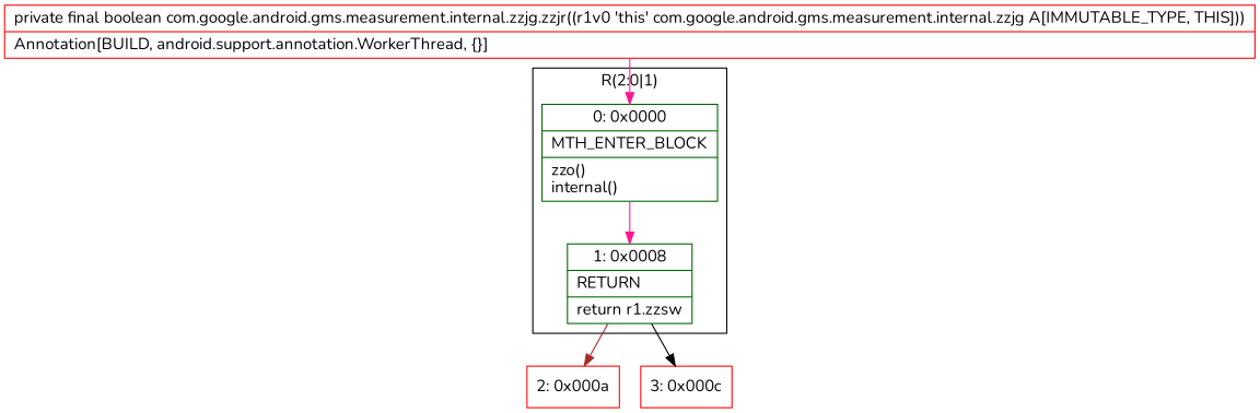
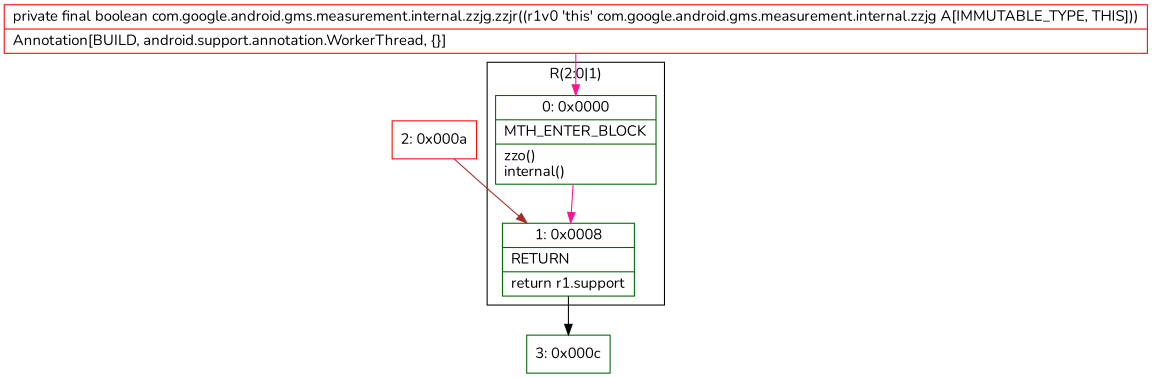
  digraph {
    fontname=Nunito
    node [color=darkgreen fontname=Nunito shape=record]
    edge [color=deeppink fontname=Nunito]
    n1 [label="{0\:\ 0x0000|MTH_ENTER_BLOCK\l|zzo()\linternal()\l}"]
-   n2 [label="{1\:\ 0x0008|RETURN\l|return r1.zzsw\l}"]
+   n2 [label="{1\:\ 0x0008|RETURN\l|return r1.support\l}"]
    n3 [color=red label="{2\:\ 0x000a}"]
-   n4 [color=red label="{3\:\ 0x000c}"]
+   n4 [label="{3\:\ 0x000c}"]
    n5 [color=red label="{private final boolean com.google.android.gms.measurement.internal.zzjg.zzjr((r1v0 'this' com.google.android.gms.measurement.internal.zzjg A[IMMUTABLE_TYPE, THIS]))  | Annotation[BUILD, android.support.annotation.WorkerThread, \{\}]\l}"]
    subgraph cluster_1 {
      label="R(2:0|1)"
      n1
      n2
    }
    n1 -> n2
-   n2 -> n3 [color=brown]
+   n3 -> n2 [color=brown]
    n2 -> n4 [color=black]
    n5 -> n1
  }
